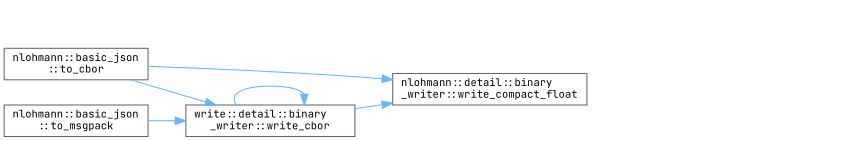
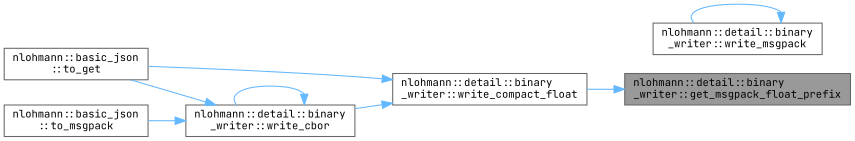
  digraph {
    fontname="JetBrains Mono"
    rankdir=RL
    node [color=grey40 fillcolor=white fontname="JetBrains Mono" fontsize=10 shape=box style=filled]
    edge [color=steelblue1 dir=back fontname="JetBrains Mono" fontsize=10 labelfontname=Helvetica labelfontsize=10 style=solid]
+   n1 [color=gray40 fillcolor=grey60 fontcolor=black height=0.2 label="nlohmann::detail::binary\l_writer::get_msgpack_float_prefix" width=0.4]
    n2 [height=0.2 label="nlohmann::detail::binary\l_writer::write_compact_float" width=0.4]
-   n3 [height=0.2 label="write::detail::binary\l_writer::write_cbor" width=0.4]
-   n4 [height=0.2 label="nlohmann::basic_json\l::to_cbor" width=0.4]
+   n3 [height=0.2 label="nlohmann::detail::binary\l_writer::write_cbor" width=0.4]
+   n4 [height=0.2 label="nlohmann::basic_json\l::to_get" width=0.4]
    n5 [height=0.2 label="nlohmann::basic_json\l::to_msgpack" width=0.4]
+   n6 [height=0.2 label="nlohmann::detail::binary\l_writer::write_msgpack" width=0.4]
+   n1 -> n2
    n2 -> n3
    n2 -> n4
    n3 -> n3
    n3 -> n4
    n3 -> n5
+   n6 -> n6
  }
